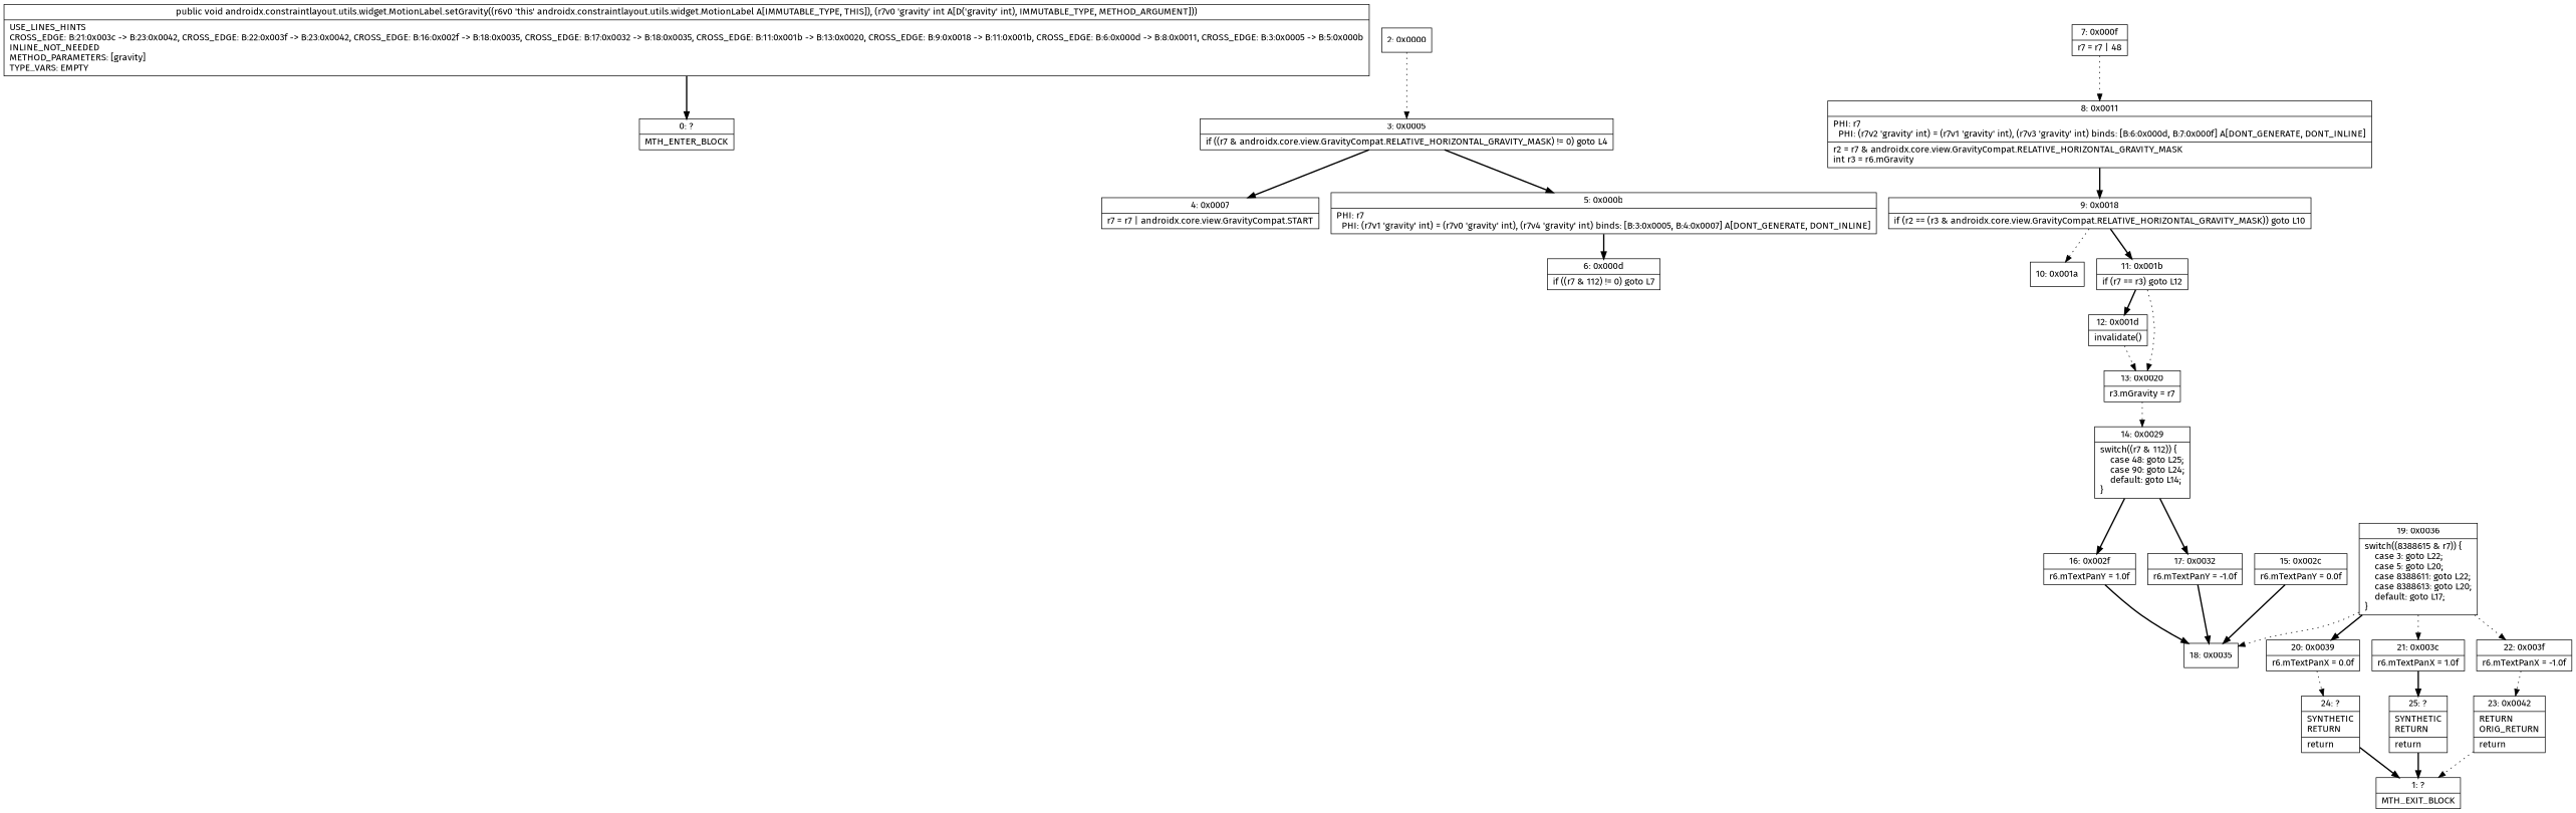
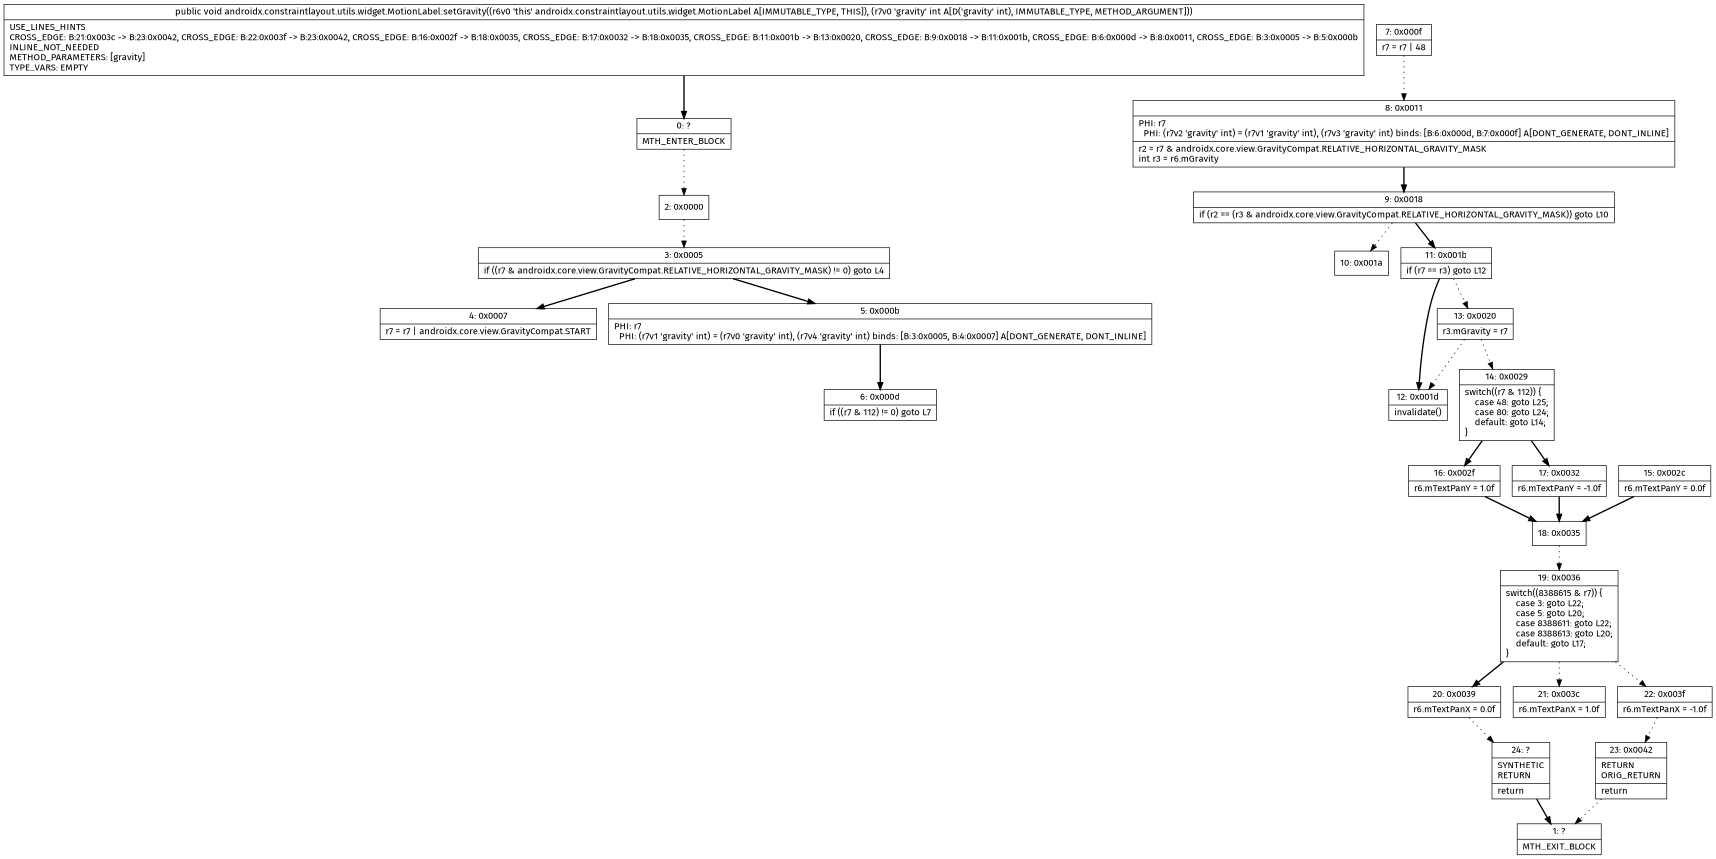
  digraph {
    fontname="Fira Sans"
    node [fontname="Fira Sans" shape=record]
    edge [fontname="Fira Sans" style=bold]
    n1 [label="{0\:\ ?|MTH_ENTER_BLOCK\l}"]
    n2 [label="{2\:\ 0x0000}"]
    n3 [label="{3\:\ 0x0005|if ((r7 & androidx.core.view.GravityCompat.RELATIVE_HORIZONTAL_GRAVITY_MASK) != 0) goto L4\l}"]
    n4 [label="{4\:\ 0x0007|r7 = r7 \| androidx.core.view.GravityCompat.START\l}"]
    n5 [label="{5\:\ 0x000b|PHI: r7 \l  PHI: (r7v1 'gravity' int) = (r7v0 'gravity' int), (r7v4 'gravity' int) binds: [B:3:0x0005, B:4:0x0007] A[DONT_GENERATE, DONT_INLINE]\l}"]
    n6 [label="{6\:\ 0x000d|if ((r7 & 112) != 0) goto L7\l}"]
    n7 [label="{7\:\ 0x000f|r7 = r7 \| 48\l}"]
    n8 [label="{8\:\ 0x0011|PHI: r7 \l  PHI: (r7v2 'gravity' int) = (r7v1 'gravity' int), (r7v3 'gravity' int) binds: [B:6:0x000d, B:7:0x000f] A[DONT_GENERATE, DONT_INLINE]\l|r2 = r7 & androidx.core.view.GravityCompat.RELATIVE_HORIZONTAL_GRAVITY_MASK\lint r3 = r6.mGravity\l}"]
    n9 [label="{9\:\ 0x0018|if (r2 == (r3 & androidx.core.view.GravityCompat.RELATIVE_HORIZONTAL_GRAVITY_MASK)) goto L10\l}"]
    n10 [label="{10\:\ 0x001a}"]
    n11 [label="{11\:\ 0x001b|if (r7 == r3) goto L12\l}"]
    n12 [label="{12\:\ 0x001d|invalidate()\l}"]
    n13 [label="{13\:\ 0x0020|r3.mGravity = r7\l}"]
-   n14 [label="{14\:\ 0x0029|switch((r7 & 112)) \{\l    case 48: goto L25;\l    case 90: goto L24;\l    default: goto L14;\l\}\l}"]
+   n14 [label="{14\:\ 0x0029|switch((r7 & 112)) \{\l    case 48: goto L25;\l    case 80: goto L24;\l    default: goto L14;\l\}\l}"]
    n15 [label="{16\:\ 0x002f|r6.mTextPanY = 1.0f\l}"]
    n16 [label="{17\:\ 0x0032|r6.mTextPanY = \-1.0f\l}"]
    n17 [label="{15\:\ 0x002c|r6.mTextPanY = 0.0f\l}"]
    n18 [label="{18\:\ 0x0035}"]
    n19 [label="{19\:\ 0x0036|switch((8388615 & r7)) \{\l    case 3: goto L22;\l    case 5: goto L20;\l    case 8388611: goto L22;\l    case 8388613: goto L20;\l    default: goto L17;\l\}\l}"]
    n20 [label="{20\:\ 0x0039|r6.mTextPanX = 0.0f\l}"]
    n21 [label="{21\:\ 0x003c|r6.mTextPanX = 1.0f\l}"]
    n22 [label="{22\:\ 0x003f|r6.mTextPanX = \-1.0f\l}"]
    n23 [label="{24\:\ ?|SYNTHETIC\lRETURN\l|return\l}"]
-   n24 [label="{25\:\ ?|SYNTHETIC\lRETURN\l|return\l}"]
    n25 [label="{23\:\ 0x0042|RETURN\lORIG_RETURN\l|return\l}"]
    n26 [label="{1\:\ ?|MTH_EXIT_BLOCK\l}"]
    n27 [label="{public void androidx.constraintlayout.utils.widget.MotionLabel.setGravity((r6v0 'this' androidx.constraintlayout.utils.widget.MotionLabel A[IMMUTABLE_TYPE, THIS]), (r7v0 'gravity' int A[D('gravity' int), IMMUTABLE_TYPE, METHOD_ARGUMENT]))  | USE_LINES_HINTS\lCROSS_EDGE: B:21:0x003c \-\> B:23:0x0042, CROSS_EDGE: B:22:0x003f \-\> B:23:0x0042, CROSS_EDGE: B:16:0x002f \-\> B:18:0x0035, CROSS_EDGE: B:17:0x0032 \-\> B:18:0x0035, CROSS_EDGE: B:11:0x001b \-\> B:13:0x0020, CROSS_EDGE: B:9:0x0018 \-\> B:11:0x001b, CROSS_EDGE: B:6:0x000d \-\> B:8:0x0011, CROSS_EDGE: B:3:0x0005 \-\> B:5:0x000b\lINLINE_NOT_NEEDED\lMETHOD_PARAMETERS: [gravity]\lTYPE_VARS: EMPTY\l}"]
+   n1 -> n2 [style=dotted]
    n2 -> n3 [style=dotted]
    n3 -> n4
    n3 -> n5
    n5 -> n6
    n7 -> n8 [style=dotted]
    n8 -> n9
    n9 -> n10 [style=dotted]
    n9 -> n11
    n11 -> n12
    n11 -> n13 [style=dotted]
-   n12 -> n13 [style=dotted]
+   n13 -> n12 [style=dotted]
    n13 -> n14 [style=dotted]
    n14 -> n15
    n14 -> n16
    n15 -> n18
    n16 -> n18
    n17 -> n18
-   n19 -> n18 [style=dotted]
+   n18 -> n19 [style=dotted]
    n19 -> n20
    n19 -> n21 [style=dotted]
    n19 -> n22 [style=dotted]
    n20 -> n23 [style=dotted]
-   n21 -> n24
    n22 -> n25 [style=dotted]
    n23 -> n26
-   n24 -> n26
    n25 -> n26 [style=dotted]
    n27 -> n1
  }
